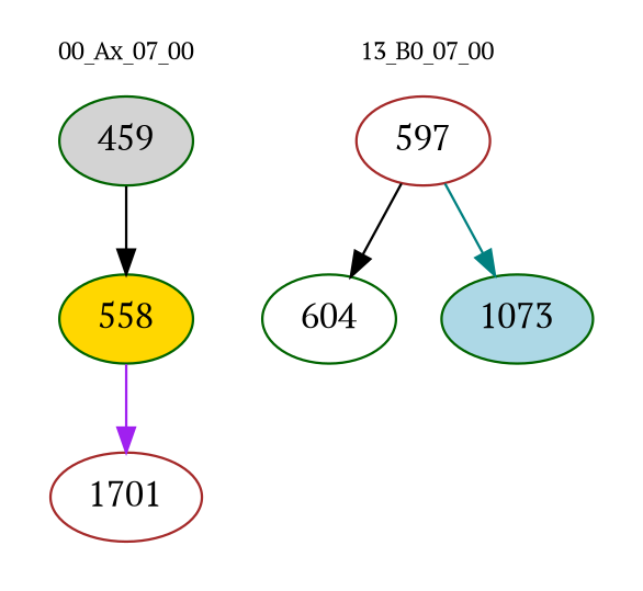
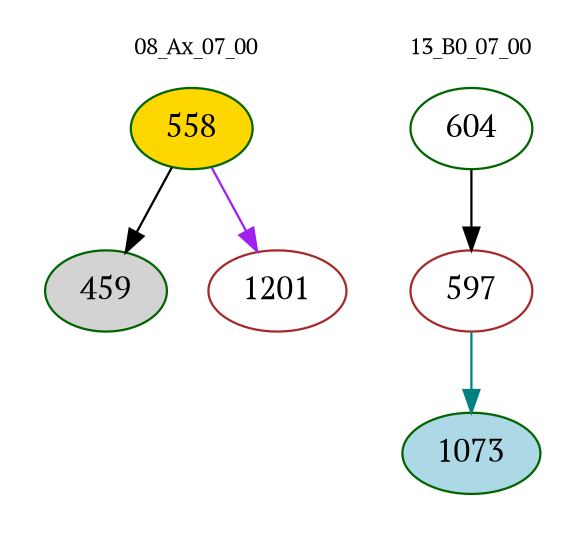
  digraph {
    fontname="PT Serif"
    node [color=darkgreen fillcolor=white fontname="PT Serif" style=filled]
    edge [color=black fontname="PT Serif"]
    n1 [fillcolor=lightgrey label=459]
    n2 [fillcolor=gold label=558]
-   n3 [color=brown label=1701]
+   n3 [color=brown label=1201]
    n4 [label=604]
    n5 [color=brown label=597]
    n6 [fillcolor=lightblue label=1073]
    subgraph cluster_1 {
      color=white
      fontsize=10
-     label="00_Ax_07_00"
+     label="08_Ax_07_00"
      n1
      n2
      n3
    }
    subgraph cluster_2 {
      color=white
      fontsize=10
      label="13_B0_07_00"
      n4
      n5
      n6
    }
-   n1 -> n2
+   n2 -> n1
    n2 -> n3 [color=purple]
-   n5 -> n4
+   n4 -> n5
    n5 -> n6 [color=teal]
  }
